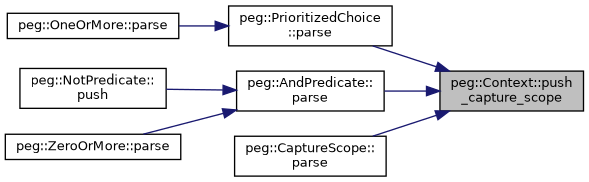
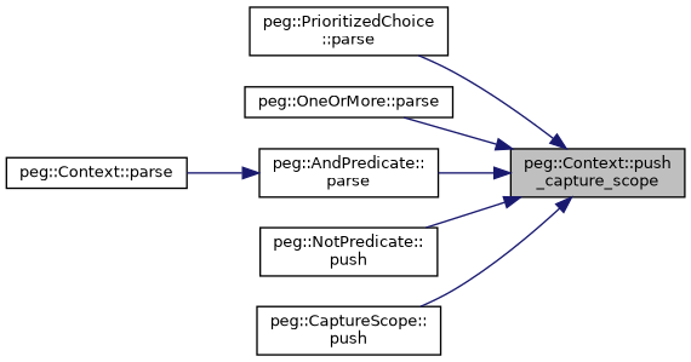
  digraph {
    rankdir=RL
    node [color=black fillcolor=white fontname=Helvetica fontsize=10 shape=record style=filled]
    edge [color=midnightblue dir=back fontname=Helvetica fontsize=10 labelfontname=Helvetica labelfontsize=10 style=solid]
    n1 [fillcolor=grey75 fontcolor=black height=0.2 label="peg::Context::push\l_capture_scope" width=0.4]
    n2 [height=0.2 label="peg::PrioritizedChoice\l::parse" width=0.4]
    n3 [height=0.2 label="peg::OneOrMore::parse" width=0.4]
    n4 [height=0.2 label="peg::AndPredicate::\lparse" width=0.4]
    n5 [height=0.2 label="peg::NotPredicate::\lpush" width=0.4]
-   n6 [height=0.2 label="peg::CaptureScope::\lparse" width=0.4]
-   n7 [height=0.2 label="peg::ZeroOrMore::parse" width=0.4]
+   n6 [height=0.2 label="peg::CaptureScope::\lpush" width=0.4]
+   n7 [height=0.2 label="peg::Context::parse" width=0.4]
    n1 -> n2
-   n2 -> n3
+   n1 -> n3
    n1 -> n4
-   n4 -> n5
+   n1 -> n5
    n1 -> n6
    n4 -> n7
  }
